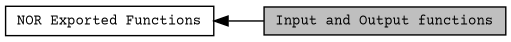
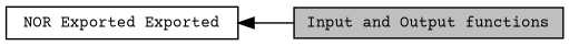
  digraph {
    rankdir=LR
    fontname="Courier Prime"
    node [color=black fontname="Courier Prime" fontsize=10 shape=record style=filled]
    n1 [fillcolor=grey75 fontcolor=black height=0.2 label="Input and Output functions" width=0.4]
-   n2 [fillcolor=white height=0.2 label="NOR Exported Functions" width=0.4]
+   n2 [fillcolor=white height=0.2 label="NOR Exported Exported" width=0.4]
    n2 -> n1 [dir=back fontname="Courier Prime" fontsize=10 labelfontname=Helvetica labelfontsize=10 shape=plaintext style=solid]
  }
